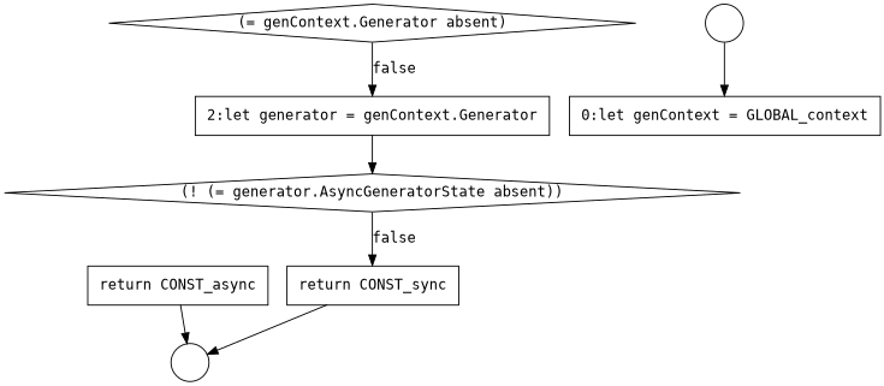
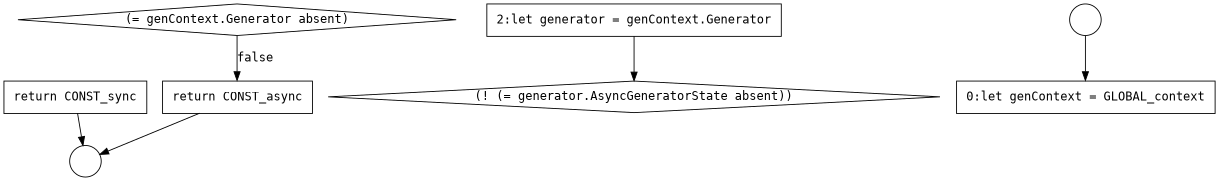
  digraph {
    fontname="DejaVu Sans Mono"
    node [color=black fillcolor=white fontname="DejaVu Sans Mono" shape=none style=filled]
    edge [color=black fontname="DejaVu Sans Mono"]
    n1 [label=<<font color="black">     <table border="0" cellborder="1" cellspacing="0" cellpadding="10">       <tr><td align="left">return CONST_async</td></tr>     </table>   </font>> margin=0]
    n2 [label=" " shape=circle]
    n3 [label=<<font color="black">     <table border="0" cellborder="1" cellspacing="0" cellpadding="10">       <tr><td align="left">2:let generator = genContext.Generator</td></tr>     </table>   </font>> margin=0]
    n4 [label=<<font color="black">(! (= generator.AsyncGeneratorState absent))</font>> shape=diamond]
    n5 [label=" " shape=circle]
    n6 [label=<<font color="black">     <table border="0" cellborder="1" cellspacing="0" cellpadding="10">       <tr><td align="left">0:let genContext = GLOBAL_context</td></tr>     </table>   </font>> margin=0]
    n7 [label=<<font color="black">     <table border="0" cellborder="1" cellspacing="0" cellpadding="10">       <tr><td align="left">return CONST_sync</td></tr>     </table>   </font>> margin=0]
    n8 [label=<<font color="black">(= genContext.Generator absent)</font>> shape=diamond]
    n1 -> n2
    n3 -> n4
-   n4 -> n7 [label=<<font color="black">false</font>>]
    n5 -> n6
    n7 -> n2
-   n8 -> n3 [label=<<font color="black">false</font>>]
+   n8 -> n1 [label=<<font color="black">false</font>>]
  }
